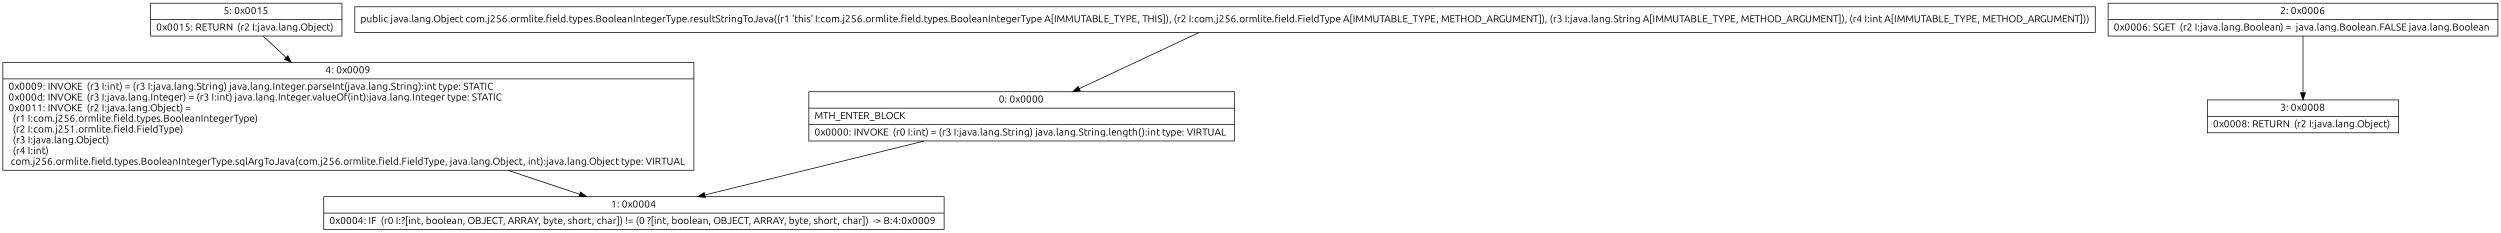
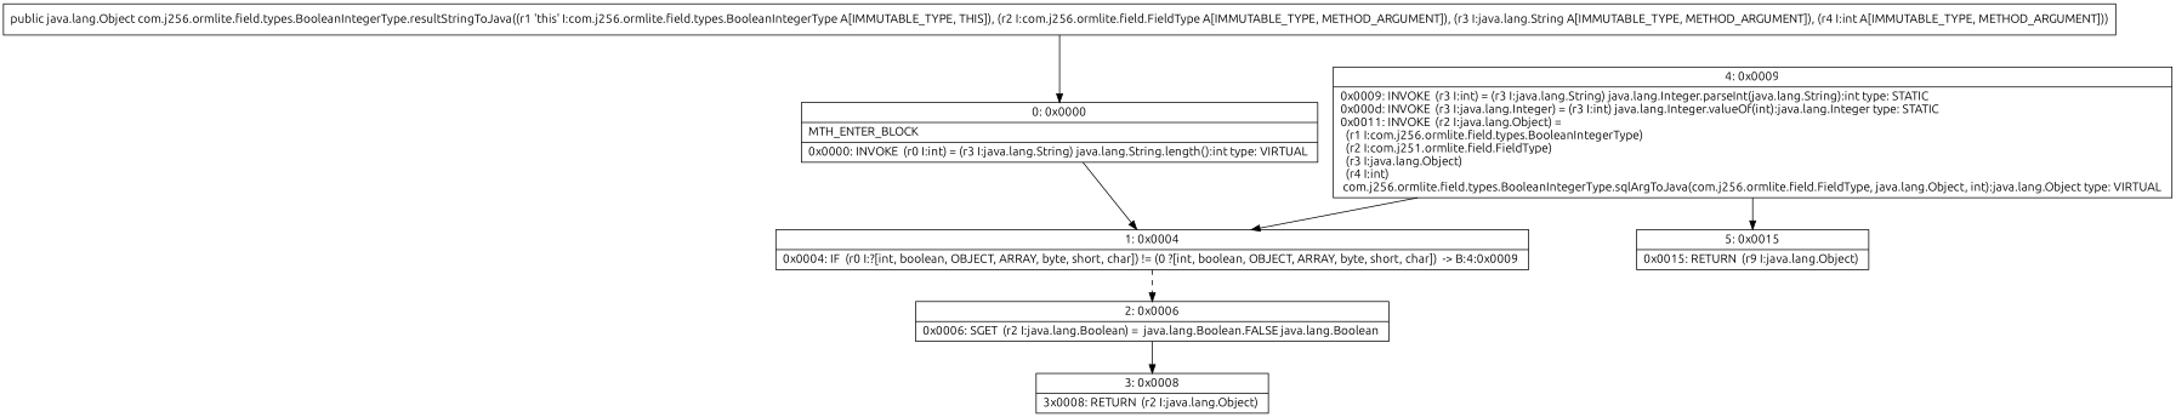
  digraph {
    fontname=Ubuntu
    node [fontname=Ubuntu shape=record]
    edge [fontname=Ubuntu]
    n1 [label="{0\:\ 0x0000|MTH_ENTER_BLOCK\l|0x0000: INVOKE  (r0 I:int) = (r3 I:java.lang.String) java.lang.String.length():int type: VIRTUAL \l}"]
    n2 [label="{1\:\ 0x0004|0x0004: IF  (r0 I:?[int, boolean, OBJECT, ARRAY, byte, short, char]) != (0 ?[int, boolean, OBJECT, ARRAY, byte, short, char])  \-\> B:4:0x0009 \l}"]
    n3 [label="{2\:\ 0x0006|0x0006: SGET  (r2 I:java.lang.Boolean) =  java.lang.Boolean.FALSE java.lang.Boolean \l}"]
-   n4 [label="{3\:\ 0x0008|0x0008: RETURN  (r2 I:java.lang.Object) \l}"]
+   n4 [label="{3\:\ 0x0008|3x0008: RETURN  (r2 I:java.lang.Object) \l}"]
    n5 [label="{4\:\ 0x0009|0x0009: INVOKE  (r3 I:int) = (r3 I:java.lang.String) java.lang.Integer.parseInt(java.lang.String):int type: STATIC \l0x000d: INVOKE  (r3 I:java.lang.Integer) = (r3 I:int) java.lang.Integer.valueOf(int):java.lang.Integer type: STATIC \l0x0011: INVOKE  (r2 I:java.lang.Object) = \l  (r1 I:com.j256.ormlite.field.types.BooleanIntegerType)\l  (r2 I:com.j251.ormlite.field.FieldType)\l  (r3 I:java.lang.Object)\l  (r4 I:int)\l com.j256.ormlite.field.types.BooleanIntegerType.sqlArgToJava(com.j256.ormlite.field.FieldType, java.lang.Object, int):java.lang.Object type: VIRTUAL \l}"]
-   n6 [label="{5\:\ 0x0015|0x0015: RETURN  (r2 I:java.lang.Object) \l}"]
+   n6 [label="{5\:\ 0x0015|0x0015: RETURN  (r9 I:java.lang.Object) \l}"]
    n7 [label="{public java.lang.Object com.j256.ormlite.field.types.BooleanIntegerType.resultStringToJava((r1 'this' I:com.j256.ormlite.field.types.BooleanIntegerType A[IMMUTABLE_TYPE, THIS]), (r2 I:com.j256.ormlite.field.FieldType A[IMMUTABLE_TYPE, METHOD_ARGUMENT]), (r3 I:java.lang.String A[IMMUTABLE_TYPE, METHOD_ARGUMENT]), (r4 I:int A[IMMUTABLE_TYPE, METHOD_ARGUMENT])) }"]
    n1 -> n2
+   n2 -> n3 [style=dashed]
    n3 -> n4
    n5 -> n2
-   n6 -> n5
+   n5 -> n6
    n7 -> n1
  }
